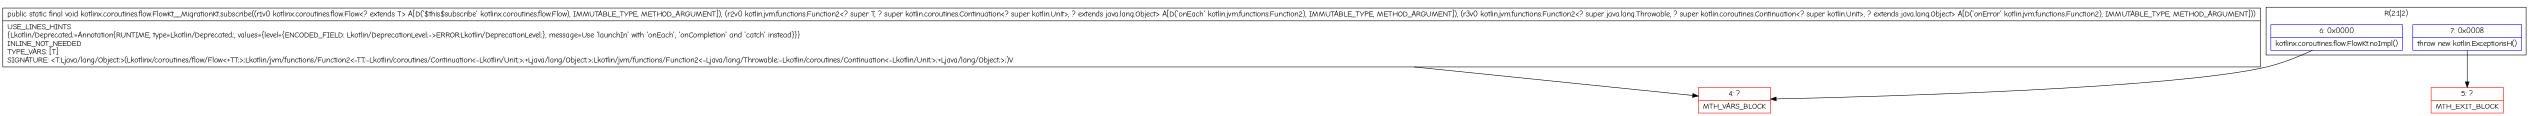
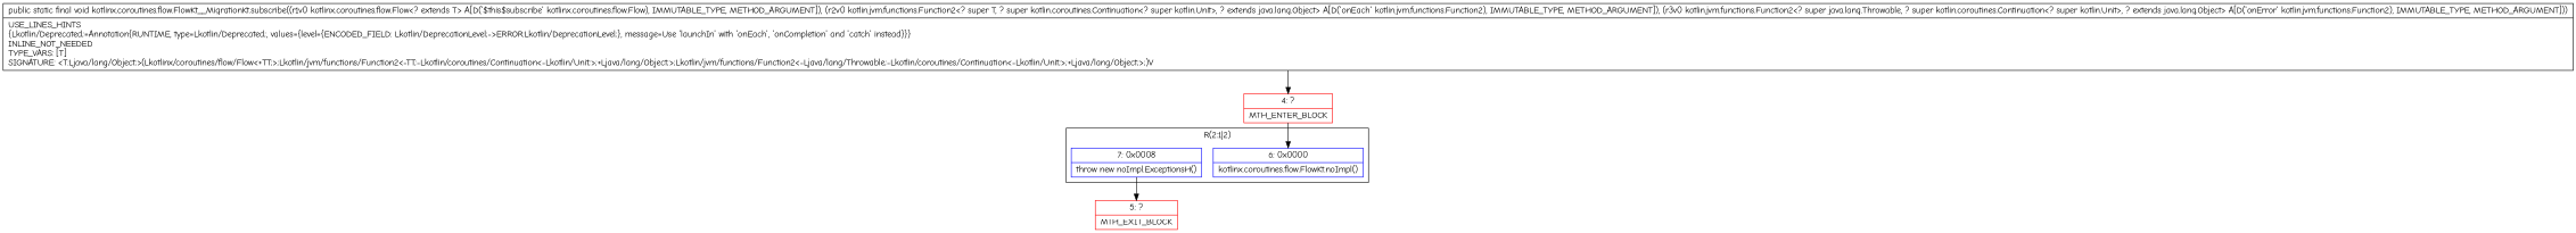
  digraph {
    fontname="Comic Neue"
    node [color=blue fontname="Comic Neue" shape=record]
    edge [fontname="Comic Neue"]
    n1 [label="{6\:\ 0x0000|kotlinx.coroutines.flow.FlowKt.noImpl()\l}"]
-   n2 [label="{7\:\ 0x0008|throw new kotlin.ExceptionsH()\l}"]
+   n2 [label="{7\:\ 0x0008|throw new noImpl.ExceptionsH()\l}"]
    n3 [color=red label="{5\:\ ?|MTH_EXIT_BLOCK\l}"]
-   n4 [color=red label="{4\:\ ?|MTH_VARS_BLOCK\l}"]
+   n4 [color=red label="{4\:\ ?|MTH_ENTER_BLOCK\l}"]
    n5 [label="{public static final void kotlinx.coroutines.flow.FlowKt__MigrationKt.subscribe((r1v0 kotlinx.coroutines.flow.Flow\<? extends T\> A[D('$this$subscribe' kotlinx.coroutines.flow.Flow), IMMUTABLE_TYPE, METHOD_ARGUMENT]), (r2v0 kotlin.jvm.functions.Function2\<? super T, ? super kotlin.coroutines.Continuation\<? super kotlin.Unit\>, ? extends java.lang.Object\> A[D('onEach' kotlin.jvm.functions.Function2), IMMUTABLE_TYPE, METHOD_ARGUMENT]), (r3v0 kotlin.jvm.functions.Function2\<? super java.lang.Throwable, ? super kotlin.coroutines.Continuation\<? super kotlin.Unit\>, ? extends java.lang.Object\> A[D('onError' kotlin.jvm.functions.Function2), IMMUTABLE_TYPE, METHOD_ARGUMENT]))  | USE_LINES_HINTS\l\{Lkotlin\/Deprecated;=Annotation\{RUNTIME, type=Lkotlin\/Deprecated;, values=\{level=\{ENCODED_FIELD: Lkotlin\/DeprecationLevel;\-\>ERROR:Lkotlin\/DeprecationLevel;\}, message=Use 'launchIn' with 'onEach', 'onCompletion' and 'catch' instead\}\}\}\lINLINE_NOT_NEEDED\lTYPE_VARS: [T]\lSIGNATURE: \<T:Ljava\/lang\/Object;\>(Lkotlinx\/coroutines\/flow\/Flow\<+TT;\>;Lkotlin\/jvm\/functions\/Function2\<\-TT;\-Lkotlin\/coroutines\/Continuation\<\-Lkotlin\/Unit;\>;+Ljava\/lang\/Object;\>;Lkotlin\/jvm\/functions\/Function2\<\-Ljava\/lang\/Throwable;\-Lkotlin\/coroutines\/Continuation\<\-Lkotlin\/Unit;\>;+Ljava\/lang\/Object;\>;)V\l}" color=""]
    subgraph cluster_1 {
      label="R(2:1|2)"
      n1
      n2
    }
    n2 -> n3
-   n1 -> n4
+   n4 -> n1
    n5 -> n4
  }
